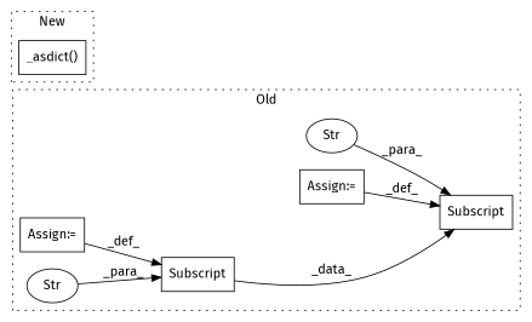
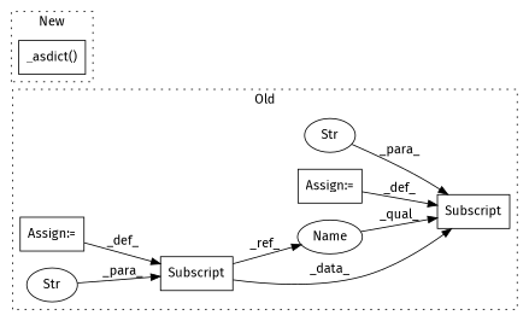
  digraph {
    rankdir=LR
    fontname="Fira Sans"
    node [a=63 l=3 shape=box fontname="Fira Sans"]
    edge [fontname="Fira Sans"]
    n1 [l="11,0" label=Subscript s="2975,0"]
    n2 [a=66 l=6 label=Str s=2979 shape=ellipse]
    n3 [a=68 label="Assign:=" s=2951]
    n4 [a=68 label="Assign:=" s=2986]
    n5 [l="11,0" label=Subscript s="2940,0"]
    n6 [a=66 l=6 label=Str s=2944 shape=ellipse]
+   n7 [a=87 label=Name s=2975 shape=ellipse]
    n8 [a=75 l=71 label="_asdict()" s=2915]
    subgraph cluster_1 {
      label=Old
      style=dotted
      n1
      n2
      n3
      n4
      n5
      n6
+     n7
    }
    subgraph cluster_2 {
      label=New
      style=dotted
      n8
    }
    n2 -> n1 [label=_para_]
    n3 -> n5 [label=_def_]
    n4 -> n1 [label=_def_]
    n5 -> n1 [label=_data_]
+   n5 -> n7 [label=_ref_]
    n6 -> n5 [label=_para_]
+   n7 -> n1 [label=_qual_]
  }
